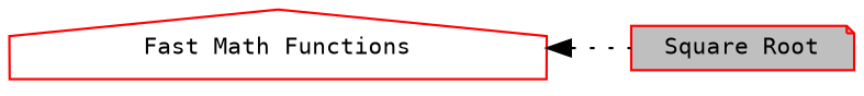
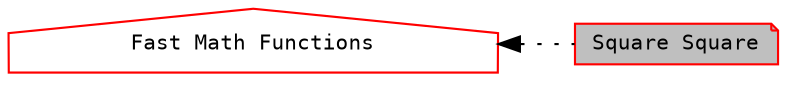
  digraph {
    rankdir=LR
    fontname="DejaVu Sans Mono"
    node [color=red fontname="DejaVu Sans Mono" fontsize=10 style=filled]
    n1 [fillcolor=white height=0.2 label="Fast Math Functions" shape=house width=0.4]
-   n2 [fillcolor=grey75 fontcolor=black height=0.2 label="Square Root" shape=note width=0.4]
+   n2 [fillcolor=grey75 fontcolor=black height=0.2 label="Square Square" shape=note width=0.4]
    n1 -> n2 [dir=back fontname="DejaVu Sans Mono" fontsize=10 labelfontname=Helvetica labelfontsize=10 shape=plaintext style=dotted]
  }
